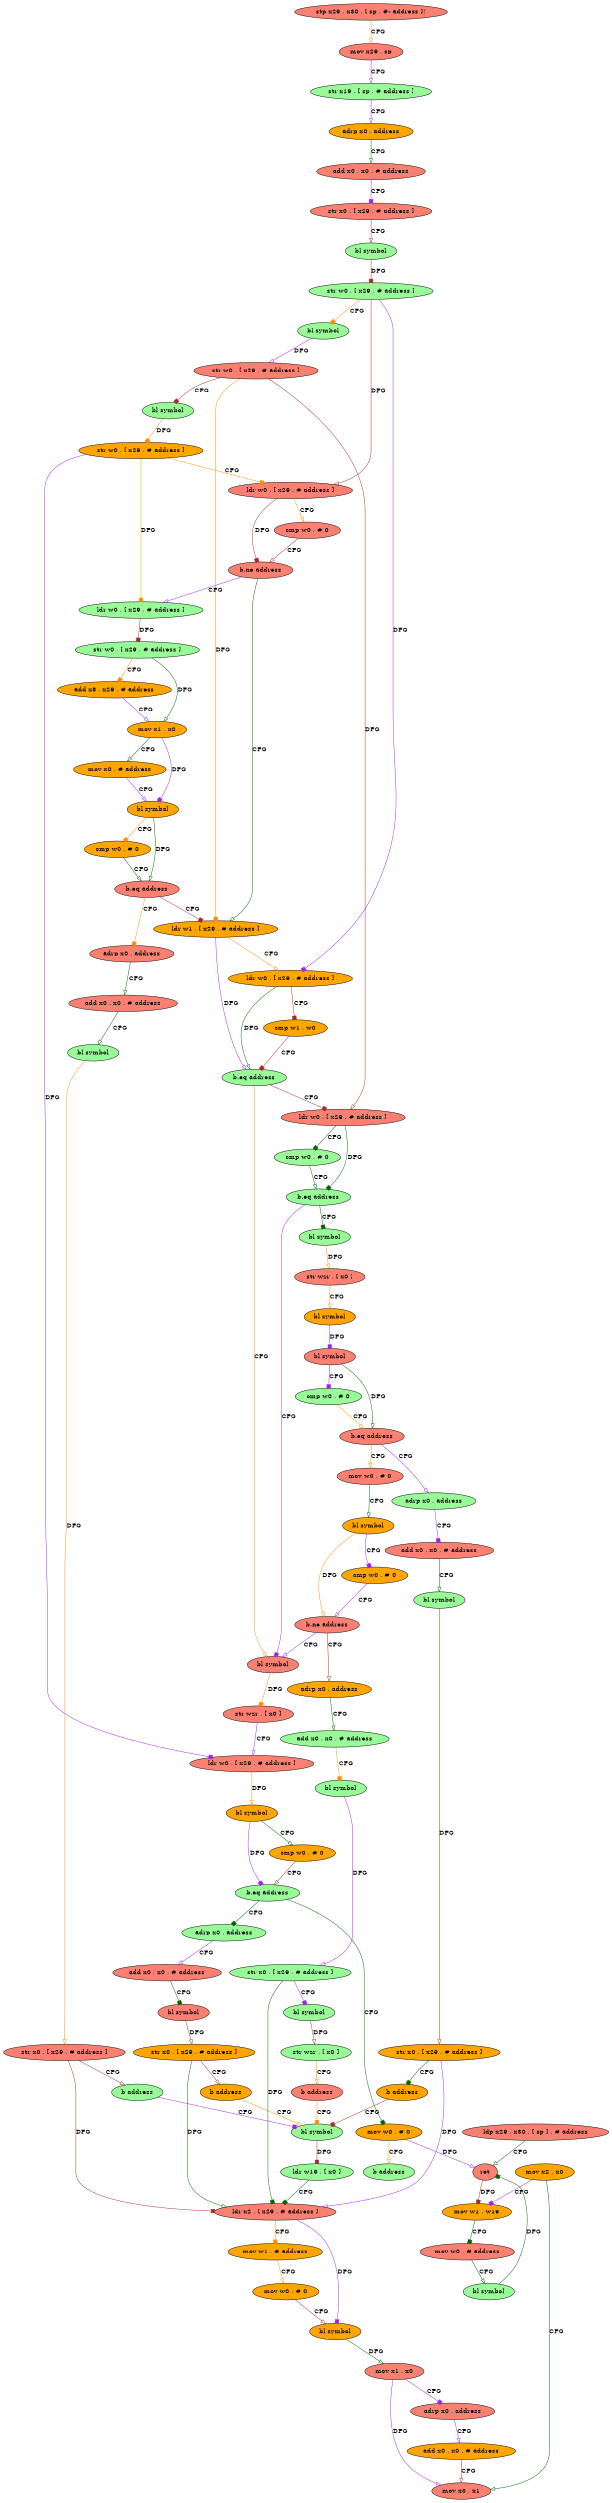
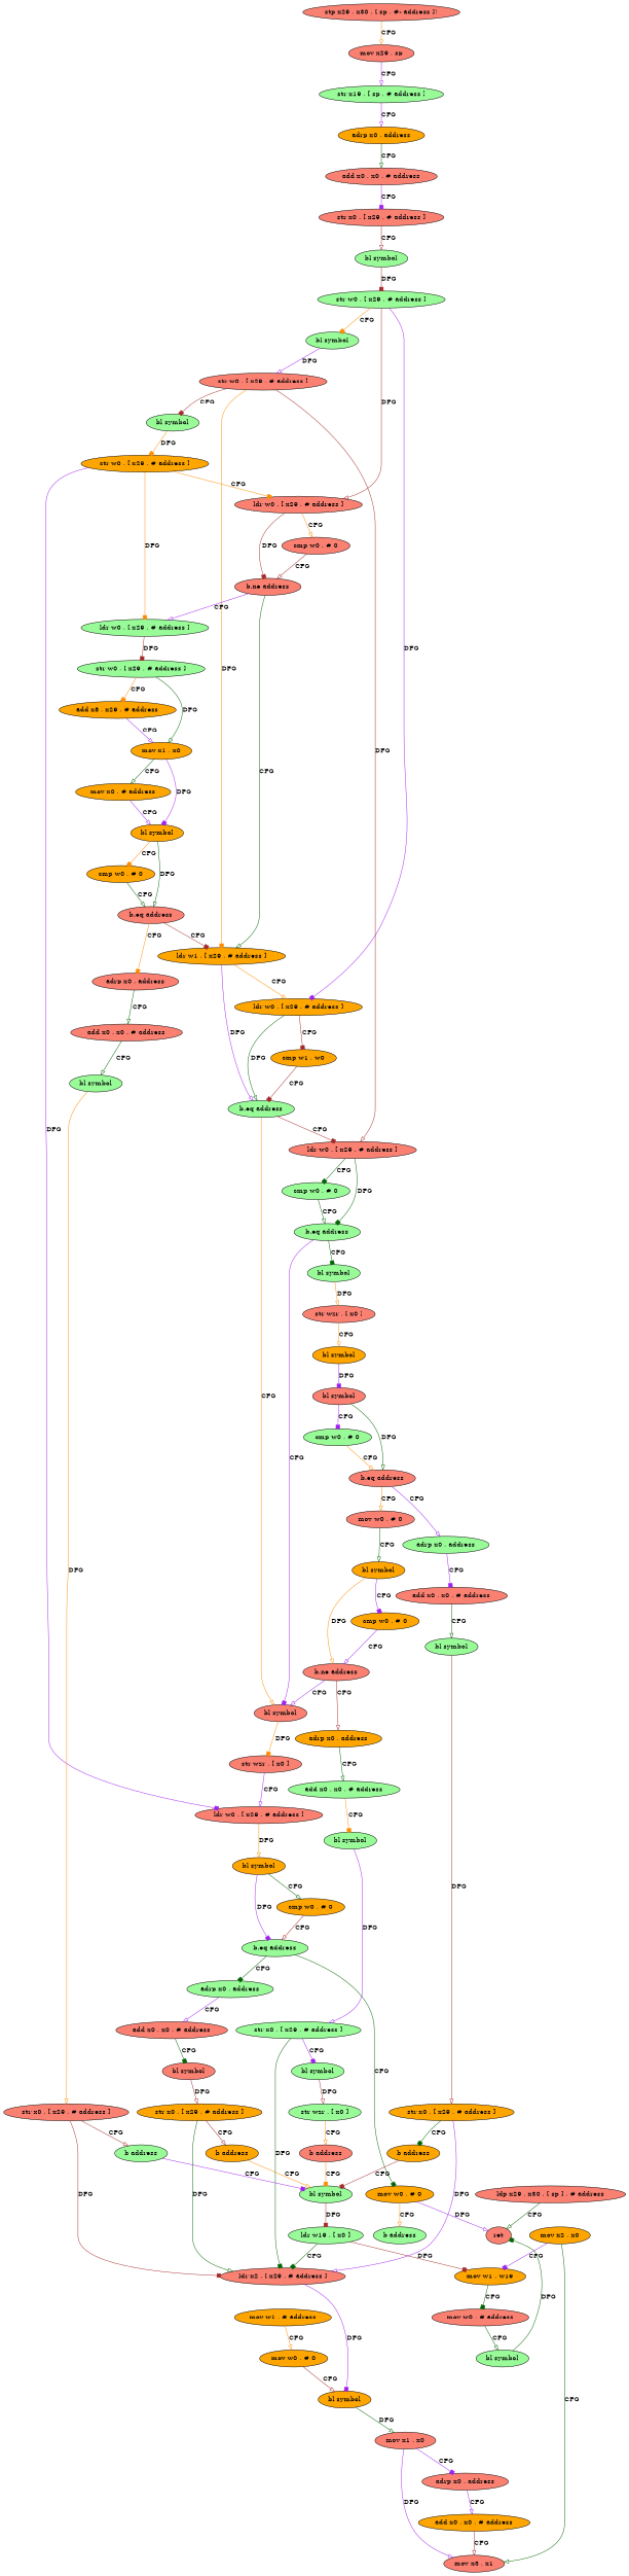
  digraph {
    node [fillcolor=salmon style=filled]
    edge [arrowhead=onormal color=purple]
    n1 [label="stp x29 , x30 , [ sp , #- address ]!"]
    n2 [label="mov x29 , sp"]
    n3 [fillcolor=palegreen label="str x19 , [ sp , # address ]"]
    n4 [fillcolor=orange label="adrp x0 , address"]
    n5 [label="add x0 , x0 , # address"]
    n6 [label="str x0 , [ x29 , # address ]"]
    n7 [fillcolor=palegreen label="bl symbol"]
    n8 [fillcolor=palegreen label="str w0 , [ x29 , # address ]"]
    n9 [fillcolor=palegreen label="bl symbol"]
    n10 [label="ldr w0 , [ x29 , # address ]"]
    n11 [fillcolor=orange label="ldr w0 , [ x29 , # address ]"]
    n12 [label="str w0 , [ x29 , # address ]"]
    n13 [label="cmp w0 , # 0"]
    n14 [label="b.ne address"]
    n15 [fillcolor=palegreen label="b.eq address"]
    n16 [fillcolor=orange label="cmp w1 , w0"]
    n17 [fillcolor=palegreen label="bl symbol"]
    n18 [fillcolor=orange label="ldr w1 , [ x29 , # address ]"]
    n19 [label="ldr w0 , [ x29 , # address ]"]
    n20 [fillcolor=orange label="str w0 , [ x29 , # address ]"]
    n21 [fillcolor=palegreen label="cmp w0 , # 0"]
    n22 [fillcolor=palegreen label="b.eq address"]
    n23 [fillcolor=palegreen label="ldr w0 , [ x29 , # address ]"]
    n24 [label="ldr w0 , [ x29 , # address ]"]
    n25 [fillcolor=palegreen label="str w0 , [ x29 , # address ]"]
    n26 [fillcolor=orange label="bl symbol"]
    n27 [label="bl symbol"]
    n28 [fillcolor=orange label="add x8 , x29 , # address"]
    n29 [fillcolor=orange label="mov x1 , x0"]
    n30 [label="str wzr , [ x0 ]"]
    n31 [fillcolor=palegreen label="bl symbol"]
    n32 [fillcolor=orange label="mov x0 , # address"]
    n33 [fillcolor=orange label="bl symbol"]
    n34 [fillcolor=orange label="cmp w0 , # 0"]
    n35 [label="b.eq address"]
    n36 [label="adrp x0 , address"]
    n37 [label="add x0 , x0 , # address"]
    n38 [fillcolor=palegreen label="bl symbol"]
    n39 [fillcolor=orange label="cmp w0 , # 0"]
    n40 [fillcolor=palegreen label="b.eq address"]
    n41 [fillcolor=orange label="mov w0 , # 0"]
    n42 [fillcolor=palegreen label="adrp x0 , address"]
    n43 [fillcolor=palegreen label="b address"]
    n44 [label=ret]
    n45 [label="add x0 , x0 , # address"]
    n46 [label="bl symbol"]
    n47 [label="str wzr , [ x0 ]"]
    n48 [fillcolor=orange label="bl symbol"]
    n49 [label="str x0 , [ x29 , # address ]"]
    n50 [fillcolor=palegreen label="b address"]
    n51 [label="ldr x2 , [ x29 , # address ]"]
    n52 [fillcolor=palegreen label="bl symbol"]
    n53 [fillcolor=orange label="mov w1 , # address"]
    n54 [fillcolor=orange label="bl symbol"]
    n55 [fillcolor=palegreen label="ldr w19 , [ x0 ]"]
    n56 [fillcolor=orange label="mov w1 , w19"]
    n57 [label="ldp x29 , x30 , [ sp ] , # address"]
    n58 [fillcolor=orange label="str x0 , [ x29 , # address ]"]
    n59 [fillcolor=orange label="b address"]
    n60 [label="bl symbol"]
    n61 [fillcolor=palegreen label="cmp w0 , # 0"]
    n62 [label="b.eq address"]
    n63 [label="mov w0 , # 0"]
    n64 [fillcolor=palegreen label="adrp x0 , address"]
    n65 [fillcolor=orange label="bl symbol"]
    n66 [label="add x0 , x0 , # address"]
    n67 [fillcolor=orange label="cmp w0 , # 0"]
    n68 [label="b.ne address"]
    n69 [fillcolor=palegreen label="bl symbol"]
    n70 [label="mov w0 , # address"]
    n71 [fillcolor=orange label="mov w0 , # 0"]
    n72 [label="mov x1 , x0"]
    n73 [label="adrp x0 , address"]
    n74 [label="mov x3 , x1"]
    n75 [fillcolor=orange label="add x0 , x0 , # address"]
    n76 [fillcolor=orange label="mov x2 , x0"]
    n77 [fillcolor=palegreen label="bl symbol"]
    n78 [fillcolor=orange label="adrp x0 , address"]
    n79 [fillcolor=palegreen label="add x0 , x0 , # address"]
    n80 [fillcolor=palegreen label="bl symbol"]
    n81 [fillcolor=orange label="str x0 , [ x29 , # address ]"]
    n82 [fillcolor=orange label="b address"]
    n83 [fillcolor=palegreen label="str x0 , [ x29 , # address ]"]
    n84 [fillcolor=palegreen label="bl symbol"]
    n85 [fillcolor=palegreen label="str wzr , [ x0 ]"]
    n86 [label="b address"]
    n1 -> n2 [color=darkorange label=CFG]
    n2 -> n3 [label=CFG]
    n3 -> n4 [label=CFG]
    n4 -> n5 [color=darkgreen label=CFG]
    n5 -> n6 [arrowhead=box label=CFG]
    n6 -> n7 [color=brown label=CFG]
    n7 -> n8 [arrowhead=box color=brown label=DFG]
    n8 -> n9 [arrowhead=box color=darkorange label=CFG]
    n8 -> n10 [color=brown label=DFG]
    n8 -> n11 [arrowhead=box label=DFG]
    n9 -> n12 [label=DFG]
    n10 -> n13 [color=darkorange label=CFG]
    n10 -> n14 [arrowhead=box color=brown label=DFG]
    n11 -> n15 [color=darkgreen label=DFG]
    n11 -> n16 [arrowhead=box color=brown label=CFG]
    n12 -> n17 [arrowhead=box color=brown label=CFG]
    n12 -> n18 [arrowhead=box color=darkorange label=DFG]
    n12 -> n19 [color=brown label=DFG]
    n13 -> n14 [color=brown label=CFG]
    n14 -> n18 [color=darkgreen label=CFG]
    n14 -> n23 [label=CFG]
    n15 -> n19 [arrowhead=box color=brown label=CFG]
    n15 -> n27 [color=darkorange label=CFG]
    n16 -> n15 [arrowhead=box color=brown label=CFG]
    n17 -> n20 [arrowhead=box color=darkorange label=DFG]
    n18 -> n11 [color=darkorange label=CFG]
    n18 -> n15 [label=DFG]
    n19 -> n21 [arrowhead=box color=darkgreen label=CFG]
    n19 -> n22 [arrowhead=box color=darkgreen label=DFG]
    n20 -> n10 [arrowhead=box color=darkorange label=CFG]
    n20 -> n23 [arrowhead=box color=darkorange label=DFG]
    n20 -> n24 [arrowhead=box label=DFG]
    n21 -> n22 [color=darkgreen label=CFG]
    n22 -> n27 [arrowhead=box label=CFG]
    n22 -> n31 [arrowhead=box color=darkgreen label=CFG]
    n23 -> n25 [arrowhead=box color=brown label=DFG]
    n24 -> n26 [color=darkorange label=DFG]
    n25 -> n28 [arrowhead=box color=darkorange label=CFG]
    n25 -> n29 [color=darkgreen label=DFG]
    n26 -> n39 [color=darkgreen label=CFG]
    n26 -> n40 [arrowhead=box label=DFG]
    n27 -> n30 [arrowhead=box color=darkorange label=DFG]
    n28 -> n29 [label=CFG]
    n29 -> n32 [color=darkgreen label=CFG]
    n29 -> n33 [arrowhead=box label=DFG]
    n30 -> n24 [label=CFG]
    n31 -> n47 [color=darkorange label=DFG]
    n32 -> n33 [label=CFG]
    n33 -> n34 [arrowhead=box color=darkorange label=CFG]
    n33 -> n35 [color=darkgreen label=DFG]
    n34 -> n35 [color=darkgreen label=CFG]
    n35 -> n18 [arrowhead=box color=brown label=CFG]
    n35 -> n36 [arrowhead=box color=darkorange label=CFG]
    n36 -> n37 [color=darkgreen label=CFG]
    n37 -> n38 [color=darkgreen label=CFG]
    n38 -> n49 [color=darkorange label=DFG]
    n39 -> n40 [color=brown label=CFG]
    n40 -> n41 [arrowhead=box color=darkgreen label=CFG]
    n40 -> n42 [arrowhead=box color=darkgreen label=CFG]
    n41 -> n43 [color=darkorange label=CFG]
    n41 -> n44 [label=DFG]
    n42 -> n45 [label=CFG]
    n45 -> n46 [arrowhead=box color=darkgreen label=CFG]
    n46 -> n58 [color=brown label=DFG]
    n47 -> n48 [color=darkorange label=CFG]
    n48 -> n60 [arrowhead=box label=DFG]
    n49 -> n50 [color=brown label=CFG]
    n49 -> n51 [arrowhead=box color=brown label=DFG]
    n50 -> n52 [arrowhead=box label=CFG]
-   n51 -> n53 [arrowhead=box color=darkorange label=CFG]
    n51 -> n54 [arrowhead=box label=DFG]
    n52 -> n55 [arrowhead=box color=brown label=DFG]
    n53 -> n71 [color=darkorange label=CFG]
    n54 -> n72 [color=darkgreen label=DFG]
    n55 -> n51 [arrowhead=box color=darkgreen label=CFG]
-   n44 -> n56 [arrowhead=box color=brown label=DFG]
+   n55 -> n56 [arrowhead=box color=brown label=DFG]
    n56 -> n70 [arrowhead=box color=darkgreen label=CFG]
    n57 -> n44 [color=darkgreen label=CFG]
    n58 -> n51 [color=darkgreen label=DFG]
    n58 -> n59 [color=brown label=CFG]
    n59 -> n52 [color=darkorange label=CFG]
    n60 -> n61 [arrowhead=box label=CFG]
    n60 -> n62 [color=darkgreen label=DFG]
    n61 -> n62 [color=darkorange label=CFG]
    n62 -> n63 [color=darkorange label=CFG]
    n62 -> n64 [label=CFG]
    n63 -> n65 [color=darkgreen label=CFG]
    n64 -> n66 [arrowhead=box label=CFG]
    n65 -> n67 [arrowhead=box label=CFG]
    n65 -> n68 [color=darkorange label=DFG]
    n66 -> n69 [color=darkgreen label=CFG]
    n67 -> n68 [label=CFG]
    n68 -> n27 [label=CFG]
    n68 -> n78 [color=brown label=CFG]
    n69 -> n81 [color=brown label=DFG]
    n70 -> n77 [color=darkgreen label=CFG]
    n71 -> n54 [color=brown label=CFG]
    n72 -> n73 [arrowhead=box label=CFG]
    n72 -> n74 [label=DFG]
    n73 -> n75 [label=CFG]
    n75 -> n74 [color=brown label=CFG]
    n76 -> n56 [arrowhead=box label=CFG]
    n76 -> n74 [color=darkgreen label=CFG]
    n77 -> n44 [arrowhead=box color=darkgreen label=DFG]
    n78 -> n79 [color=darkgreen label=CFG]
    n79 -> n80 [arrowhead=box color=darkorange label=CFG]
    n80 -> n83 [label=DFG]
    n81 -> n51 [label=DFG]
    n81 -> n82 [arrowhead=box color=darkgreen label=CFG]
    n82 -> n52 [arrowhead=box color=brown label=CFG]
    n83 -> n51 [arrowhead=box color=darkgreen label=DFG]
    n83 -> n84 [arrowhead=box label=CFG]
    n84 -> n85 [color=brown label=DFG]
    n85 -> n86 [color=darkorange label=CFG]
    n86 -> n52 [arrowhead=box color=darkorange label=CFG]
  }
